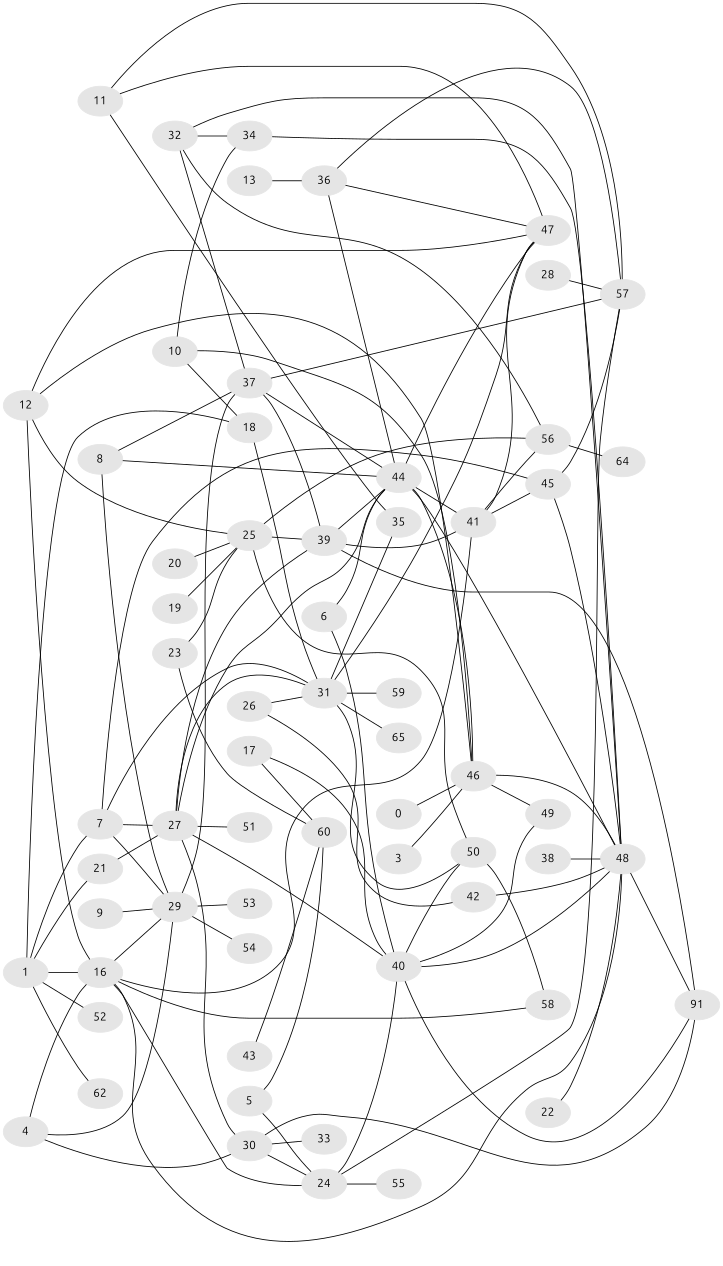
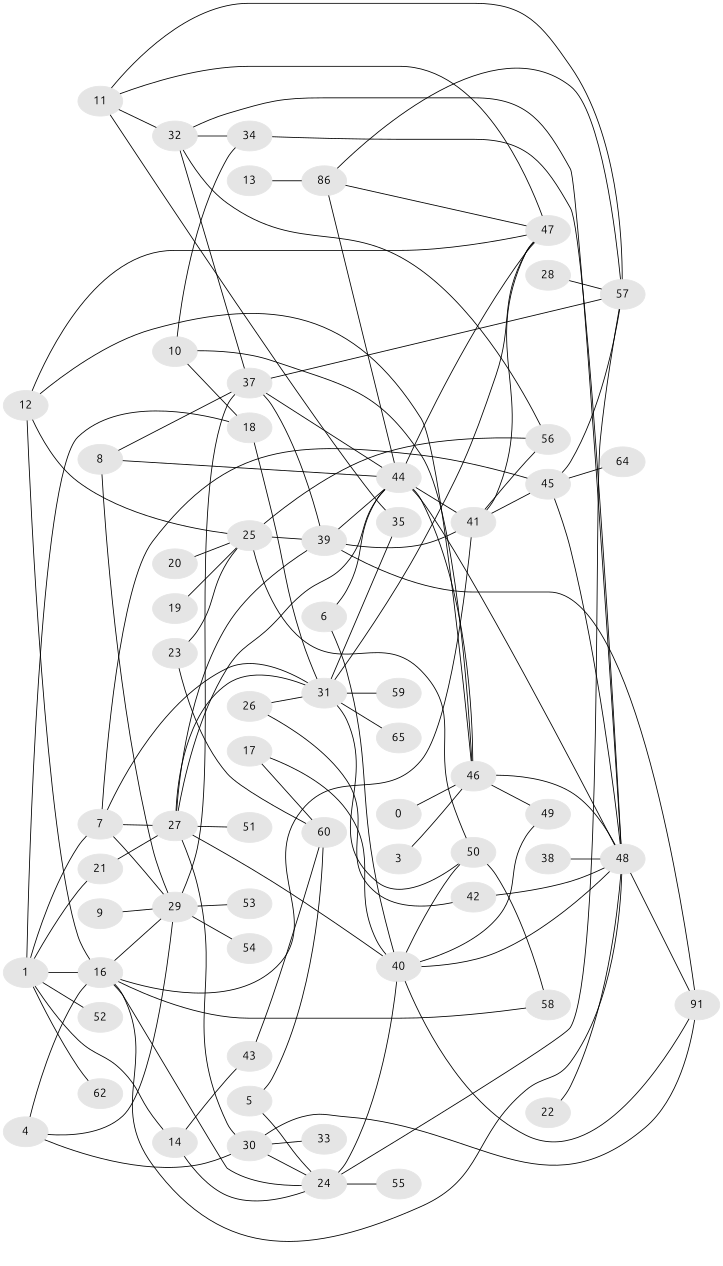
  graph {
    fontname=Ubuntu
    rankdir=LR
    node [color=gray90 fontname=Ubuntu style=filled]
    edge [fontname=Ubuntu weight=1.0]
    1
    7
+   14
    16
    18
    21
    52
    62
    29
    27
    31
    45
    24
    43
    41
    48
    58
    n18 [label=0]
    46
    49
    3
    4
    30
    37
    53
    54
    33
    n28 [label=91]
    5
    60
    40
    57
    55
    6
    44
    50
    47
    39
    51
    35
    59
    n42 [label=65]
    64
    8
    9
    10
    34
    11
    32
    56
    12
    25
    13
-   36
+   36 [label=86]
    17
    19
    20
    22
    23
    26
    42
    28
    38
    1 -- 7
+   1 -- 14
    1 -- 16
    1 -- 18
    1 -- 21
    1 -- 52
    1 -- 62
    7 -- 29
    7 -- 27
    7 -- 31
    7 -- 45
+   14 -- 24
+   14 -- 43
    16 -- 29
    16 -- 24
    16 -- 41
    16 -- 48
    16 -- 58
    18 -- 31
    21 -- 27
    29 -- 37
    29 -- 53
    29 -- 54
    27 -- 31
    27 -- 30
    27 -- 40
    27 -- 44
    27 -- 39
    27 -- 51
    31 -- 50
    31 -- 47
    31 -- 35
    31 -- 59
    31 -- n42
    45 -- 48
    45 -- 57
-   56 -- 64
+   45 -- 64
    24 -- 40
    24 -- 57
    24 -- 55
    43 -- 60
    41 -- 45
    41 -- 47
    41 -- 56
    48 -- n28
    n18 -- 46
    46 -- 48
    46 -- 49
    3 -- 46
    4 -- 16
    4 -- 29
    4 -- 30
    30 -- 24
    30 -- 33
    30 -- n28
    37 -- 57
    37 -- 44
    37 -- 39
    5 -- 24
    5 -- 60
    40 -- 48
    40 -- 49
    40 -- n28
    40 -- 50
    6 -- 40
    6 -- 44
    44 -- 41
    44 -- 48
    44 -- 46
    44 -- 47
    50 -- 58
    39 -- 41
    39 -- n28
    39 -- 44
    8 -- 29
    8 -- 37
    8 -- 44
    9 -- 29
    10 -- 18
    10 -- 46
    10 -- 34
    34 -- 48
    11 -- 57
    11 -- 47
    11 -- 35
+   11 -- 32
    32 -- 48
    32 -- 37
    32 -- 34
    32 -- 56
    12 -- 16
    12 -- 46
    12 -- 47
    12 -- 25
    25 -- 50
    25 -- 39
    25 -- 56
    13 -- 36
    36 -- 57
    36 -- 44
    36 -- 47
    17 -- 60 [weight=2.0]
    17 -- 40
    19 -- 25
    20 -- 25
    22 -- 48
    23 -- 60
    23 -- 25
    26 -- 31
    26 -- 42
    42 -- 48
    28 -- 57
    38 -- 48
  }
